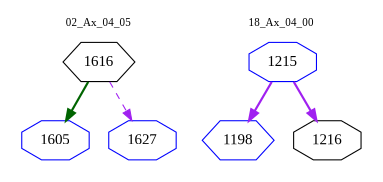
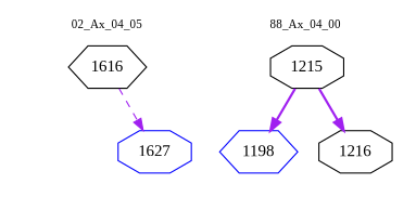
  digraph {
    fontname="Liberation Serif"
    node [color=black fontname="Liberation Serif" shape=octagon]
    edge [color=purple fontname="Liberation Serif" style=bold]
    n1 [label=1616 shape=hexagon]
-   n2 [color=blue label=1605]
    n3 [color=blue label=1627]
-   n4 [color=blue label=1215]
+   n4 [label=1215]
    n5 [color=blue label=1198 shape=hexagon]
    n6 [label=1216]
    subgraph cluster_1 {
      color=white
      fontsize=10
      label="02_Ax_04_05"
      n1
-     n2
      n3
    }
    subgraph cluster_2 {
      color=white
      fontsize=10
-     label="18_Ax_04_00"
+     label="88_Ax_04_00"
      n4
      n5
      n6
    }
-   n1 -> n2 [color=darkgreen]
    n1 -> n3 [style=dashed]
    n4 -> n5
    n4 -> n6
  }
